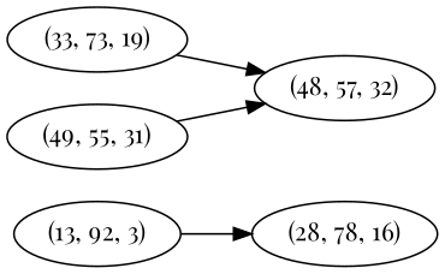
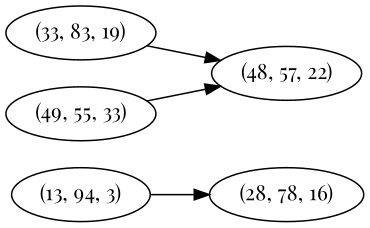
  digraph {
    fontname="Playfair Display"
    rankdir=LR
    node [fontname="Playfair Display"]
    edge [fontname="Playfair Display"]
-   "(13, 94, 3)" [label="(13, 92, 3)"]
+   "(13, 94, 3)"
    "(28, 78, 16)"
-   "(33, 73, 19)"
-   "(48, 57, 32)"
-   "(49, 55, 33)" [label="(49, 55, 31)"]
+   "(33, 73, 19)" [label="(33, 83, 19)"]
+   "(48, 57, 32)" [label="(48, 57, 22)"]
+   "(49, 55, 33)"
    "(13, 94, 3)" -> "(28, 78, 16)"
    "(33, 73, 19)" -> "(48, 57, 32)"
    "(49, 55, 33)" -> "(48, 57, 32)"
  }
